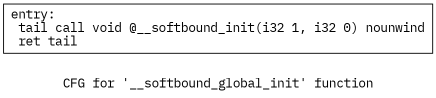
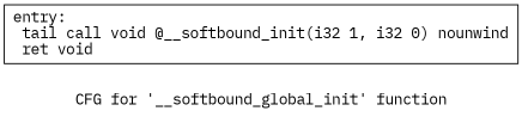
  digraph {
    label="CFG for '__softbound_global_init' function"
    fontname="IBM Plex Mono"
-   n1 [label="{entry:\l  tail call void @__softbound_init(i32 1, i32 0) nounwind\l  ret tail\l}" shape=record fontname="IBM Plex Mono"]
+   n1 [label="{entry:\l  tail call void @__softbound_init(i32 1, i32 0) nounwind\l  ret void\l}" shape=record fontname="IBM Plex Mono"]
  }
